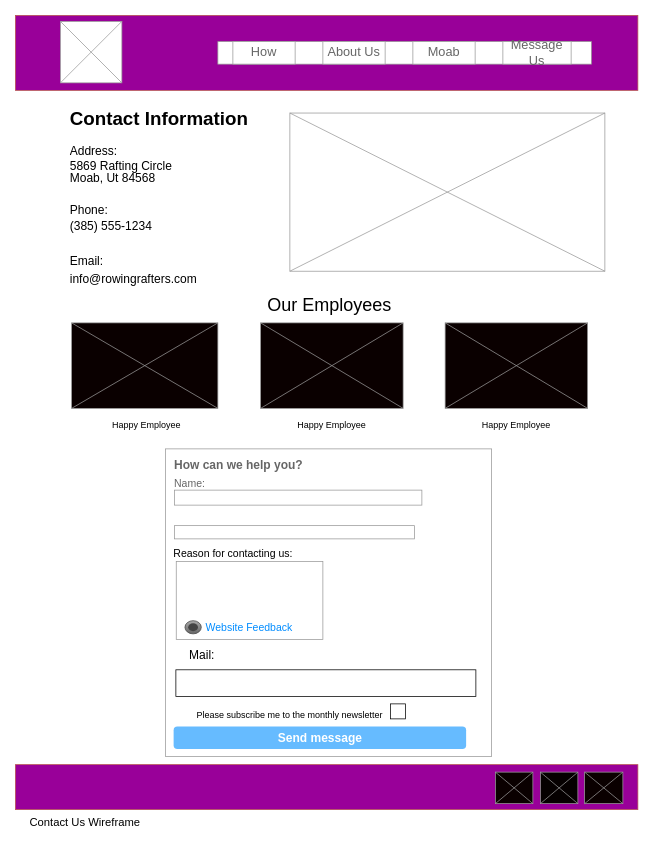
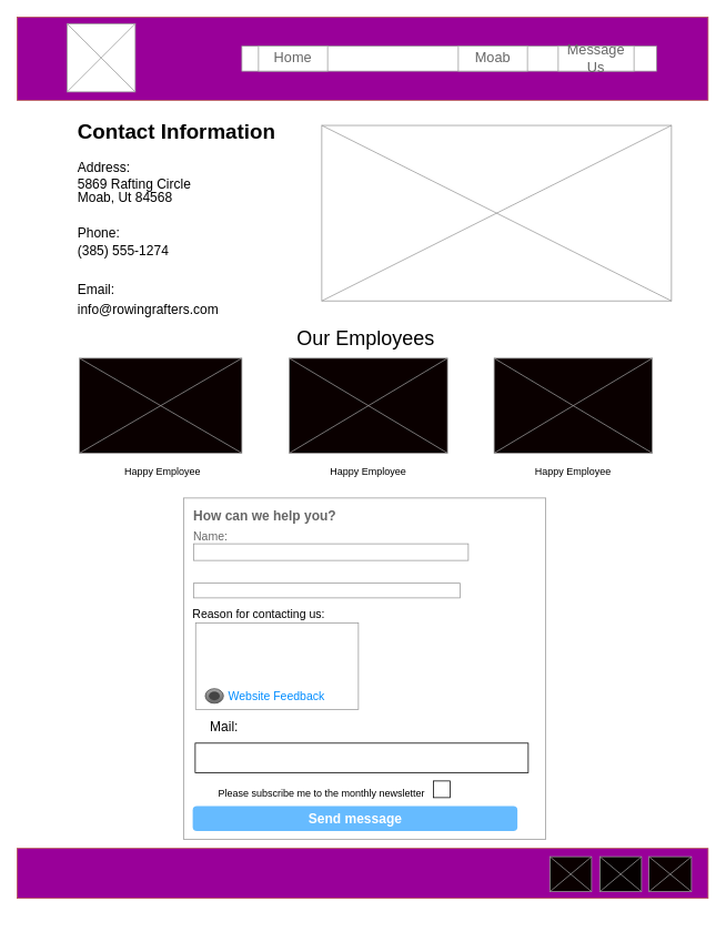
  <mxCell id="0" />
  <mxCell id="1" parent="0" />
  <mxCell id="2" value="" style="rounded=0;whiteSpace=wrap;html=1;fillColor=#990099;strokeColor=#b85450;" vertex="1" parent="1"><mxGeometry x="20" y="20" width="830" height="100" as="geometry" /></mxCell>
  <mxCell id="3" value="" style="verticalLabelPosition=bottom;shadow=0;dashed=0;align=center;html=1;verticalAlign=top;strokeWidth=1;shape=mxgraph.mockup.graphics.simpleIcon;strokeColor=#999999;" vertex="1" parent="1"><mxGeometry x="80" y="28" width="82" height="82" as="geometry" /></mxCell>
  <mxCell id="4" value="" style="strokeWidth=1;shadow=0;dashed=0;align=center;html=1;shape=mxgraph.mockup.forms.rrect;rSize=0;strokeColor=#999999;" vertex="1" parent="1"><mxGeometry x="290" y="55" width="498" height="30" as="geometry" /></mxCell>
- <mxCell id="5" value="How" style="strokeColor=inherit;fillColor=inherit;gradientColor=inherit;strokeWidth=1;shadow=0;dashed=0;align=center;html=1;shape=mxgraph.mockup.forms.rrect;rSize=0;fontSize=17;fontColor=#666666;whiteSpace=wrap;" vertex="1" parent="4"><mxGeometry x="20" width="83" height="30" as="geometry" /></mxCell>
- <mxCell id="6" value="About Us" style="strokeColor=inherit;fillColor=inherit;gradientColor=inherit;strokeWidth=1;shadow=0;dashed=0;align=center;html=1;shape=mxgraph.mockup.forms.rrect;rSize=0;fontSize=17;fontColor=#666666;whiteSpace=wrap;" vertex="1" parent="4"><mxGeometry x="140" width="83" height="30" as="geometry" /></mxCell>
+ <mxCell id="5" value="Home" style="strokeColor=inherit;fillColor=inherit;gradientColor=inherit;strokeWidth=1;shadow=0;dashed=0;align=center;html=1;shape=mxgraph.mockup.forms.rrect;rSize=0;fontSize=17;fontColor=#666666;whiteSpace=wrap;" vertex="1" parent="4"><mxGeometry x="20" width="83" height="30" as="geometry" /></mxCell>
  <mxCell id="7" value="Moab" style="strokeColor=inherit;fillColor=inherit;gradientColor=inherit;strokeWidth=1;shadow=0;dashed=0;align=center;html=1;shape=mxgraph.mockup.forms.rrect;rSize=0;fontSize=17;fontColor=#666666;whiteSpace=wrap;" vertex="1" parent="4"><mxGeometry x="260" width="83" height="30" as="geometry" /></mxCell>
  <mxCell id="8" value="Message Us" style="strokeColor=inherit;fillColor=inherit;gradientColor=inherit;strokeWidth=1;shadow=0;dashed=0;align=center;html=1;shape=mxgraph.mockup.forms.rrect;rSize=0;fontSize=17;fontColor=#666666;whiteSpace=wrap;" vertex="1" parent="4"><mxGeometry x="380" width="91" height="30" as="geometry" /></mxCell>
  <mxCell id="9" value="" style="strokeWidth=1;shadow=0;dashed=0;align=center;html=1;shape=mxgraph.mockup.forms.rrect;rSize=0;strokeColor=#999999;fillColor=#ffffff;fontSize=15;" vertex="1" parent="1"><mxGeometry x="220" y="598" width="435" height="410" as="geometry" /></mxCell>
  <mxCell id="10" value="&lt;div style=&quot;font-size: 16px;&quot;&gt;&lt;br style=&quot;font-size: 16px;&quot;&gt;&lt;/div&gt;&lt;div style=&quot;font-size: 16px;&quot;&gt;How can we help you?&lt;/div&gt;" style="strokeWidth=1;shadow=0;dashed=0;align=center;html=1;shape=mxgraph.mockup.forms.anchor;fontSize=16;fontColor=#666666;align=left;resizeWidth=1;spacingLeft=0;fontStyle=1" vertex="1" parent="9"><mxGeometry width="217.5" relative="1" as="geometry"><mxPoint x="10" y="10" as="offset" /></mxGeometry></mxCell>
  <mxCell id="11" value="Name:" style="strokeWidth=1;shadow=0;dashed=0;align=center;html=1;shape=mxgraph.mockup.forms.anchor;fontSize=14;fontColor=#666666;align=left;resizeWidth=1;spacingLeft=0;" vertex="1" parent="9"><mxGeometry width="46.607" height="20" relative="1" as="geometry"><mxPoint x="10" y="36" as="offset" /></mxGeometry></mxCell>
  <mxCell id="12" value="" style="strokeWidth=1;shadow=0;dashed=0;align=center;html=1;shape=mxgraph.mockup.forms.rrect;rSize=0;strokeColor=#999999;fontColor=#666666;align=left;spacingLeft=5;resizeWidth=1;fontSize=16;" vertex="1" parent="9"><mxGeometry width="330" height="20" relative="1" as="geometry"><mxPoint x="12" y="55" as="offset" /></mxGeometry></mxCell>
  <mxCell id="13" value="Send message" style="strokeWidth=1;shadow=0;dashed=0;align=center;html=1;shape=mxgraph.mockup.forms.rrect;rSize=5;strokeColor=none;fontColor=#ffffff;fillColor=#66bbff;fontSize=16;fontStyle=1;" vertex="1" parent="9"><mxGeometry y="1" width="390" height="30" relative="1" as="geometry"><mxPoint x="11" y="-40" as="offset" /></mxGeometry></mxCell>
  <mxCell id="14" value="Reason for contacting us:" style="text;html=1;align=center;verticalAlign=middle;whiteSpace=wrap;rounded=0;fontSize=14;" vertex="1" parent="9"><mxGeometry x="-51.25" y="122.426" width="282.75" height="35.146" as="geometry" /></mxCell>
  <mxCell id="15" value="" style="strokeWidth=1;shadow=0;dashed=0;align=center;html=1;shape=mxgraph.mockup.forms.rrect;rSize=0;strokeColor=#999999;fillColor=#ffffff;recursiveResize=0;" vertex="1" parent="9"><mxGeometry x="14.5" y="150" width="195.5" height="104.3" as="geometry" /></mxCell>
  <mxCell id="16" value="&lt;font style=&quot;font-size: 14px;&quot;&gt;Website Feedback&lt;/font&gt;" style="shape=ellipse;rSize=0;fillColor=#aaaaaa;strokeColor=#444444;gradientColor=#666666;html=1;align=left;spacingLeft=4;fontSize=17;fontColor=#008cff;labelPosition=right;" vertex="1" parent="15"><mxGeometry x="11.6" y="79.071" width="21.75" height="17.571" as="geometry" /></mxCell>
  <mxCell id="17" value="" style="shape=ellipse;fillColor=#444444;strokeColor=none;html=1;" vertex="1" parent="16"><mxGeometry x="4.35" y="3.514" width="13.05" height="10.543" as="geometry" /></mxCell>
  <mxCell id="18" value="" style="strokeWidth=1;shadow=0;dashed=0;align=center;html=1;shape=mxgraph.mockup.forms.rrect;rSize=0;strokeColor=#999999;fontColor=#666666;align=left;spacingLeft=5;resizeWidth=1;fontSize=16;" vertex="1" parent="9"><mxGeometry x="12" y="102.35" width="320" height="17.65" as="geometry" /></mxCell>
  <mxCell id="19" value="Mail:" style="text;html=1;align=center;verticalAlign=middle;whiteSpace=wrap;rounded=0;fontSize=16;" vertex="1" parent="9"><mxGeometry x="0.5" y="257.714" width="95.5" height="35.143" as="geometry" /></mxCell>
  <mxCell id="20" value="" style="rounded=0;whiteSpace=wrap;html=1;" vertex="1" parent="9"><mxGeometry x="14" y="294.57" width="400" height="35.43" as="geometry" /></mxCell>
  <mxCell id="21" value="Please subscribe me to the monthly newsletter" style="text;html=1;align=center;verticalAlign=middle;whiteSpace=wrap;rounded=0;" vertex="1" parent="9"><mxGeometry x="12" y="340" width="308" height="30" as="geometry" /></mxCell>
  <mxCell id="22" value="" style="rounded=0;whiteSpace=wrap;html=1;" vertex="1" parent="9"><mxGeometry x="300" y="340" width="20" height="20" as="geometry" /></mxCell>
  <mxCell id="23" value="Our Employees" style="text;html=1;align=center;verticalAlign=middle;whiteSpace=wrap;rounded=0;fontSize=24;" vertex="1" parent="1"><mxGeometry x="354" y="391" width="170" height="30" as="geometry" /></mxCell>
  <mxCell id="24" value="" style="group" vertex="1" connectable="0" parent="1"><mxGeometry x="95" y="430" width="688" height="114" as="geometry" /></mxCell>
  <mxCell id="25" value="" style="verticalLabelPosition=bottom;shadow=0;dashed=0;align=center;html=1;verticalAlign=top;strokeWidth=1;shape=mxgraph.mockup.graphics.simpleIcon;strokeColor=#999999;fillColor=#0a0000;" vertex="1" parent="24"><mxGeometry width="195" height="114" as="geometry" /></mxCell>
  <mxCell id="26" value="" style="verticalLabelPosition=bottom;shadow=0;dashed=0;align=center;html=1;verticalAlign=top;strokeWidth=1;shape=mxgraph.mockup.graphics.simpleIcon;strokeColor=#999999;fillColor=#0a0000;" vertex="1" parent="24"><mxGeometry x="252" width="190" height="114" as="geometry" /></mxCell>
  <mxCell id="27" value="" style="verticalLabelPosition=bottom;shadow=0;dashed=0;align=center;html=1;verticalAlign=top;strokeWidth=1;shape=mxgraph.mockup.graphics.simpleIcon;strokeColor=#999999;fillColor=#0a0000;" vertex="1" parent="24"><mxGeometry x="498" width="190" height="114" as="geometry" /></mxCell>
  <mxCell id="28" value="" style="group" vertex="1" connectable="0" parent="1"><mxGeometry x="130" y="551" width="623" height="30" as="geometry" /></mxCell>
  <mxCell id="29" value="Happy Employee" style="text;html=1;align=center;verticalAlign=middle;whiteSpace=wrap;rounded=0;" vertex="1" parent="28"><mxGeometry width="130" height="30" as="geometry" /></mxCell>
  <mxCell id="30" value="Happy Employee" style="text;html=1;align=center;verticalAlign=middle;whiteSpace=wrap;rounded=0;" vertex="1" parent="28"><mxGeometry x="493" width="130" height="30" as="geometry" /></mxCell>
  <mxCell id="31" value="Happy Employee" style="text;html=1;align=center;verticalAlign=middle;whiteSpace=wrap;rounded=0;" vertex="1" parent="28"><mxGeometry x="247" width="130" height="30" as="geometry" /></mxCell>
  <mxCell id="32" value="" style="group" vertex="1" connectable="0" parent="1"><mxGeometry x="91" y="130" width="715" height="260" as="geometry" /></mxCell>
  <mxCell id="33" value="" style="group" vertex="1" connectable="0" parent="32"><mxGeometry x="295" y="20.222" width="420" height="210.889" as="geometry" /></mxCell>
  <mxCell id="34" value="" style="verticalLabelPosition=bottom;shadow=0;dashed=0;align=center;html=1;verticalAlign=top;strokeWidth=1;shape=mxgraph.mockup.graphics.simpleIcon;strokeColor=#999999;" vertex="1" parent="33"><mxGeometry width="420" height="210.889" as="geometry" /></mxCell>
- <mxCell id="35" value="&lt;h1 style=&quot;margin-top: 0px;&quot;&gt;&lt;font style=&quot;font-size: 25px;&quot;&gt;Contact Information&lt;/font&gt;&lt;/h1&gt;&lt;p style=&quot;line-height: 60%; font-size: 16px;&quot;&gt;Address:&lt;/p&gt;&lt;p style=&quot;line-height: 0%; font-size: 16px;&quot;&gt;5869 Rafting Circle&lt;/p&gt;&lt;p style=&quot;line-height: 0%; font-size: 16px;&quot;&gt;Moab, Ut 84568&lt;/p&gt;&lt;p style=&quot;line-height: 50%; font-size: 16px;&quot;&gt;&lt;br style=&quot;font-size: 16px;&quot;&gt;&lt;/p&gt;&lt;p style=&quot;line-height: 30%; font-size: 16px;&quot;&gt;Phone:&amp;nbsp;&lt;/p&gt;&lt;p style=&quot;line-height: 30%; font-size: 16px;&quot;&gt;(385) 555-1234&lt;/p&gt;&lt;p style=&quot;line-height: 50%; font-size: 16px;&quot;&gt;&lt;br&gt;&lt;/p&gt;&lt;p style=&quot;line-height: 50%; font-size: 16px;&quot;&gt;Email:&lt;/p&gt;&lt;p style=&quot;line-height: 50%; font-size: 16px;&quot;&gt;info@rowingrafters.com&lt;/p&gt;" style="text;html=1;whiteSpace=wrap;overflow=hidden;rounded=0;fontSize=16;" vertex="1" parent="32"><mxGeometry width="360" height="260" as="geometry" /></mxCell>
+ <mxCell id="35" value="&lt;h1 style=&quot;margin-top: 0px;&quot;&gt;&lt;font style=&quot;font-size: 25px;&quot;&gt;Contact Information&lt;/font&gt;&lt;/h1&gt;&lt;p style=&quot;line-height: 60%; font-size: 16px;&quot;&gt;Address:&lt;/p&gt;&lt;p style=&quot;line-height: 0%; font-size: 16px;&quot;&gt;5869 Rafting Circle&lt;/p&gt;&lt;p style=&quot;line-height: 0%; font-size: 16px;&quot;&gt;Moab, Ut 84568&lt;/p&gt;&lt;p style=&quot;line-height: 50%; font-size: 16px;&quot;&gt;&lt;br style=&quot;font-size: 16px;&quot;&gt;&lt;/p&gt;&lt;p style=&quot;line-height: 30%; font-size: 16px;&quot;&gt;Phone:&amp;nbsp;&lt;/p&gt;&lt;p style=&quot;line-height: 30%; font-size: 16px;&quot;&gt;(385) 555-1274&lt;/p&gt;&lt;p style=&quot;line-height: 50%; font-size: 16px;&quot;&gt;&lt;br&gt;&lt;/p&gt;&lt;p style=&quot;line-height: 50%; font-size: 16px;&quot;&gt;Email:&lt;/p&gt;&lt;p style=&quot;line-height: 50%; font-size: 16px;&quot;&gt;info@rowingrafters.com&lt;/p&gt;" style="text;html=1;whiteSpace=wrap;overflow=hidden;rounded=0;fontSize=16;" vertex="1" parent="32"><mxGeometry width="360" height="260" as="geometry" /></mxCell>
  <mxCell id="36" value="" style="group" vertex="1" connectable="0" parent="1"><mxGeometry x="20" y="1019" width="830" height="60" as="geometry" /></mxCell>
  <mxCell id="37" value="" style="rounded=0;whiteSpace=wrap;html=1;fillColor=#990099;strokeColor=#b85450;" vertex="1" parent="36"><mxGeometry width="830" height="60" as="geometry" /></mxCell>
  <mxCell id="38" value="" style="verticalLabelPosition=bottom;shadow=0;dashed=0;align=center;html=1;verticalAlign=top;strokeWidth=1;shape=mxgraph.mockup.graphics.simpleIcon;strokeColor=#999999;fillColor=#0a0000;" vertex="1" parent="36"><mxGeometry x="759" y="10" width="51" height="42" as="geometry" /></mxCell>
  <mxCell id="39" value="" style="verticalLabelPosition=bottom;shadow=0;dashed=0;align=center;html=1;verticalAlign=top;strokeWidth=1;shape=mxgraph.mockup.graphics.simpleIcon;strokeColor=#999999;fillColor=#050000;" vertex="1" parent="36"><mxGeometry x="700" y="10" width="50" height="42" as="geometry" /></mxCell>
  <mxCell id="40" value="" style="verticalLabelPosition=bottom;shadow=0;dashed=0;align=center;html=1;verticalAlign=top;strokeWidth=1;shape=mxgraph.mockup.graphics.simpleIcon;strokeColor=#999999;fillColor=#0a0000;" vertex="1" parent="36"><mxGeometry x="640" y="10" width="50" height="42" as="geometry" /></mxCell>
- <mxCell id="41" value="Contact Us Wireframe" style="text;html=1;align=center;verticalAlign=middle;whiteSpace=wrap;rounded=0;fontSize=15;" vertex="1" parent="1"><mxGeometry x="38" y="1080" width="150" height="30" as="geometry" /></mxCell>
